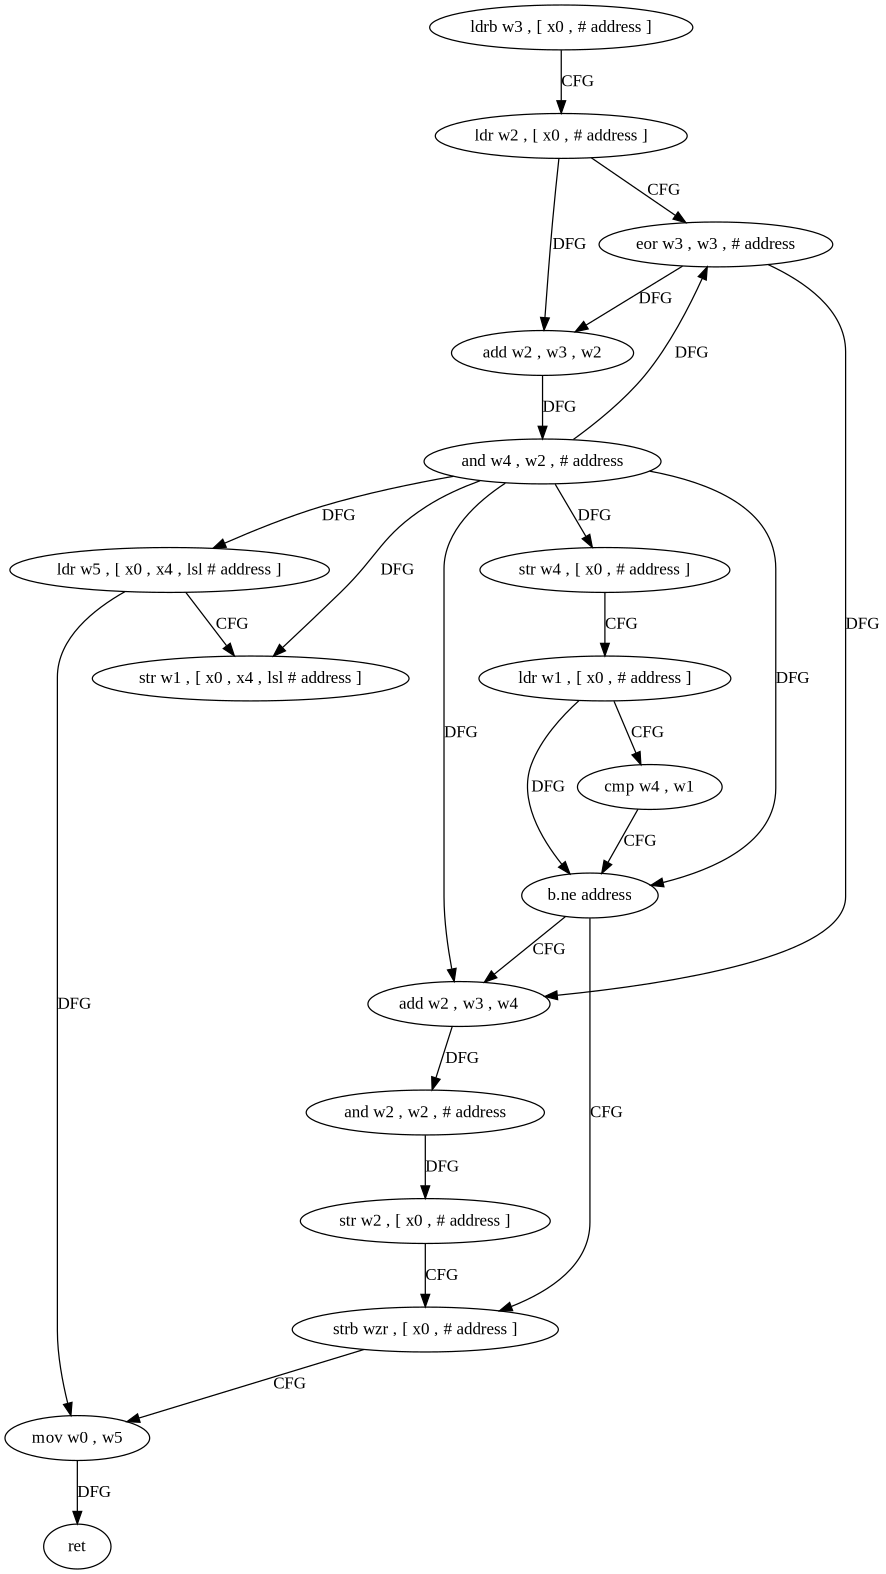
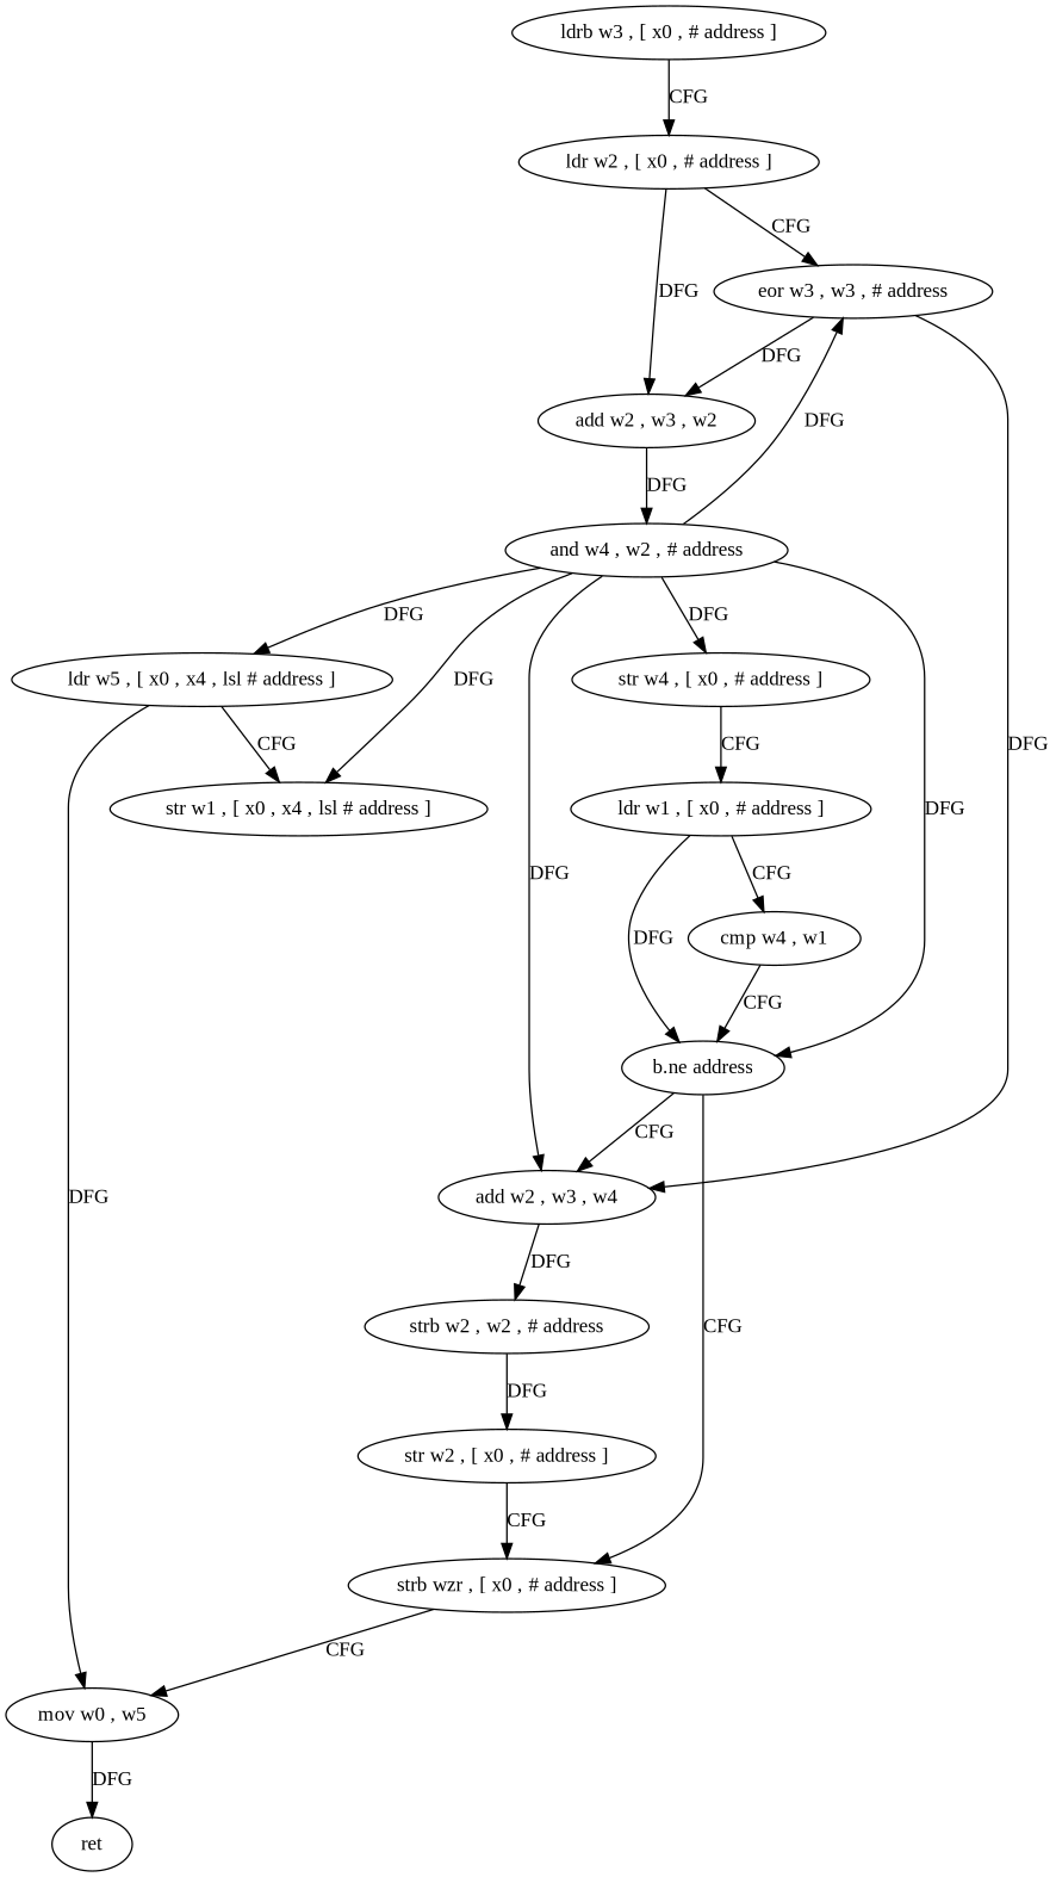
  digraph {
    fontname="Liberation Serif"
    node [fontname="Liberation Serif"]
    edge [fontname="Liberation Serif"]
    n1 [label="ldrb w3 , [ x0 , # address ]"]
    n2 [label="ldr w2 , [ x0 , # address ]"]
    n3 [label="eor w3 , w3 , # address"]
    n4 [label="add w2 , w3 , w2"]
    n5 [label="add w2 , w3 , w4"]
    n6 [label="and w4 , w2 , # address"]
-   n7 [label="and w2 , w2 , # address"]
+   n7 [label="strb w2 , w2 , # address"]
    n8 [label="ldr w5 , [ x0 , x4 , lsl # address ]"]
    n9 [label="str w1 , [ x0 , x4 , lsl # address ]"]
    n10 [label="str w4 , [ x0 , # address ]"]
    n11 [label="b.ne address"]
    n12 [label="mov w0 , w5"]
    n13 [label="ldr w1 , [ x0 , # address ]"]
    n14 [label="strb wzr , [ x0 , # address ]"]
    n15 [label=ret]
    n16 [label="cmp w4 , w1"]
    n17 [label="str w2 , [ x0 , # address ]"]
    n1 -> n2 [label=CFG]
    n2 -> n3 [label=CFG]
    n2 -> n4 [label=DFG]
    n3 -> n4 [label=DFG]
    n3 -> n5 [label=DFG]
    n4 -> n6 [label=DFG]
    n5 -> n7 [label=DFG]
    n6 -> n3 [label=DFG]
    n6 -> n5 [label=DFG]
    n6 -> n8 [label=DFG]
    n6 -> n9 [label=DFG]
    n6 -> n10 [label=DFG]
    n6 -> n11 [label=DFG]
    n7 -> n17 [label=DFG]
    n8 -> n9 [label=CFG]
    n8 -> n12 [label=DFG]
    n10 -> n13 [label=CFG]
    n11 -> n5 [label=CFG]
    n11 -> n14 [label=CFG]
    n12 -> n15 [label=DFG]
    n13 -> n11 [label=DFG]
    n13 -> n16 [label=CFG]
    n14 -> n12 [label=CFG]
    n16 -> n11 [label=CFG]
    n17 -> n14 [label=CFG]
  }
